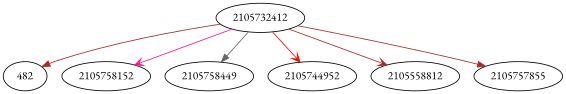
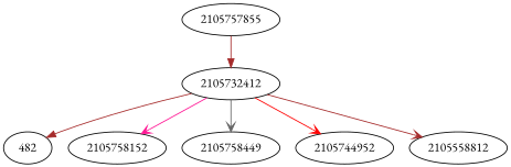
  strict digraph {
    fontname="EB Garamond"
    node [fontname="EB Garamond"]
    edge [arrowhead=normal color=brown fontname="EB Garamond"]
    2105732412
    482
    2105758152
    2105758449
    2105744952
    n6 [label=2105558812]
    2105757855
    2105732412 -> 482
    2105732412 -> 2105758152 [arrowhead=vee color=deeppink]
-   2105732412 -> 2105758449 [color=gray40]
+   2105732412 -> 2105758449 [arrowhead=vee color=gray40]
    2105732412 -> 2105744952 [arrowhead=vee color=red]
    2105732412 -> n6 [arrowhead=vee]
-   2105732412 -> 2105757855
+   2105757855 -> 2105732412
  }
